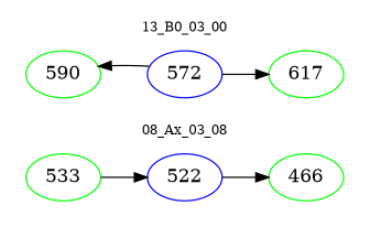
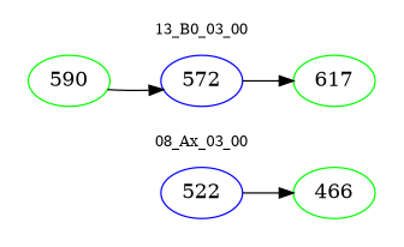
  digraph {
    rankdir=LR
    node [color=green]
    edge [color=black]
-   n1 [label=533]
    n2 [color=blue label=522]
    n3 [label=466]
    n4 [label=590]
    n5 [color=blue label=572]
    n6 [label=617]
    subgraph cluster_1 {
      color=white
      fontsize=10
-     label="08_Ax_03_08"
-     n1
+     label="08_Ax_03_00"
      n2
      n3
    }
    subgraph cluster_2 {
      color=white
      fontsize=10
      label="13_B0_03_00"
      n4
      n5
      n6
    }
-   n1 -> n2
    n2 -> n3
-   n5 -> n4
+   n4 -> n5
    n5 -> n6
  }
